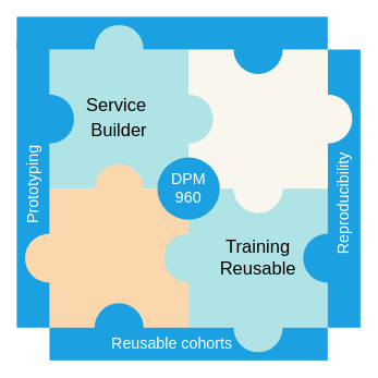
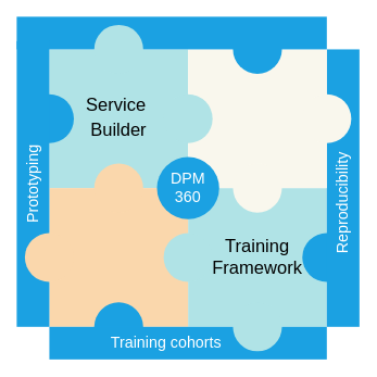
  <mxCell id="0" />
  <mxCell id="1" parent="0" />
- <mxCell id="2" value="&lt;font style=&quot;font-size: 22px&quot;&gt;Training Reusable&lt;/font&gt;" style="whiteSpace=wrap;html=1;aspect=fixed;fillColor=#b0e3e6;strokeColor=none;" vertex="1" parent="1"><mxGeometry x="230" y="230" width="170" height="170" as="geometry" /></mxCell>
+ <mxCell id="2" value="&lt;font style=&quot;font-size: 22px&quot;&gt;Training Framework&lt;/font&gt;" style="whiteSpace=wrap;html=1;aspect=fixed;fillColor=#b0e3e6;strokeColor=none;" vertex="1" parent="1"><mxGeometry x="230" y="230" width="170" height="170" as="geometry" /></mxCell>
  <mxCell id="3" value="" style="ellipse;whiteSpace=wrap;html=1;aspect=fixed;fillColor=#1ba1e2;fontColor=#ffffff;strokeColor=none;" vertex="1" parent="1"><mxGeometry x="370" y="285" width="60" height="60" as="geometry" /></mxCell>
  <mxCell id="4" value="&lt;div style=&quot;text-indent: -36.48px&quot;&gt;Reproducibility&lt;/div&gt;" style="rounded=0;whiteSpace=wrap;html=1;fillColor=#1ba1e2;fontSize=19;align=center;labelPosition=center;verticalLabelPosition=middle;verticalAlign=middle;direction=south;horizontal=0;fontColor=#ffffff;strokeColor=none;" vertex="1" parent="1"><mxGeometry x="400" y="60.01" width="40" height="340" as="geometry" /></mxCell>
  <mxCell id="5" value="&lt;p style=&quot;line-height: 120%&quot;&gt;&lt;font style=&quot;font-size: 22px&quot;&gt;Service&amp;nbsp;&lt;/font&gt;&lt;/p&gt;&lt;p style=&quot;line-height: 120%&quot;&gt;&lt;font style=&quot;font-size: 22px&quot;&gt;Builder&lt;/font&gt;&lt;/p&gt;" style="whiteSpace=wrap;html=1;aspect=fixed;fillColor=#b0e3e6;strokeColor=none;" vertex="1" parent="1"><mxGeometry x="60" y="60" width="170" height="170" as="geometry" /></mxCell>
  <mxCell id="6" value="" style="whiteSpace=wrap;html=1;aspect=fixed;fillColor=#fad7ac;strokeColor=none;" vertex="1" parent="1"><mxGeometry x="60" y="230" width="170" height="170" as="geometry" /></mxCell>
  <mxCell id="7" value="" style="ellipse;whiteSpace=wrap;html=1;aspect=fixed;fillColor=#fad7ac;strokeColor=none;" vertex="1" parent="1"><mxGeometry x="115" y="200" width="60" height="60" as="geometry" /></mxCell>
  <mxCell id="8" value="" style="whiteSpace=wrap;html=1;aspect=fixed;fillColor=#f9f7ed;strokeColor=none;" vertex="1" parent="1"><mxGeometry x="230" y="60" width="170" height="170" as="geometry" /></mxCell>
  <mxCell id="9" value="" style="ellipse;whiteSpace=wrap;html=1;aspect=fixed;fillColor=#f9f7ed;strokeColor=none;" vertex="1" parent="1"><mxGeometry x="285" y="200" width="60" height="60" as="geometry" /></mxCell>
  <mxCell id="10" value="" style="ellipse;whiteSpace=wrap;html=1;aspect=fixed;fillColor=#b0e3e6;strokeColor=none;" vertex="1" parent="1"><mxGeometry x="200" y="285" width="60" height="60" as="geometry" /></mxCell>
  <mxCell id="11" value="" style="ellipse;whiteSpace=wrap;html=1;aspect=fixed;fillColor=#b0e3e6;strokeColor=none;" vertex="1" parent="1"><mxGeometry x="200" y="115" width="60" height="60" as="geometry" /></mxCell>
  <mxCell id="12" value="" style="ellipse;whiteSpace=wrap;html=1;aspect=fixed;fillColor=#1ba1e2;fontColor=#ffffff;strokeColor=none;" vertex="1" parent="1"><mxGeometry x="115" y="370" width="60" height="60" as="geometry" /></mxCell>
  <mxCell id="13" value="" style="ellipse;whiteSpace=wrap;html=1;aspect=fixed;fillColor=#1ba1e2;fontColor=#ffffff;strokeColor=none;" vertex="1" parent="1"><mxGeometry x="30" y="115" width="60" height="60" as="geometry" /></mxCell>
  <mxCell id="14" value="" style="ellipse;whiteSpace=wrap;html=1;aspect=fixed;fillColor=#1ba1e2;fontColor=#ffffff;strokeColor=none;" vertex="1" parent="1"><mxGeometry x="285" y="30" width="60" height="60" as="geometry" /></mxCell>
  <mxCell id="15" value="" style="ellipse;whiteSpace=wrap;html=1;aspect=fixed;fillColor=#f9f7ed;strokeColor=none;" vertex="1" parent="1"><mxGeometry x="370" y="115" width="60" height="60" as="geometry" /></mxCell>
  <mxCell id="16" value="" style="shape=image;verticalLabelPosition=bottom;labelBackgroundColor=#ffffff;verticalAlign=top;aspect=fixed;imageAspect=0;image=https://www.saga-it.com/ce/nmiLEnQu/-/assets/img/ohdsi.png;" vertex="1" parent="1"><mxGeometry x="99.42" y="265" width="91.16" height="100" as="geometry" /></mxCell>
  <mxCell id="17" value="" style="shape=image;verticalLabelPosition=bottom;labelBackgroundColor=#ffffff;verticalAlign=top;aspect=fixed;imageAspect=0;image=https://mlflow.org/docs/0.2.1/_static/MLflow-logo-final-black.png;" vertex="1" parent="1"><mxGeometry x="266" y="125" width="104" height="40" as="geometry" /></mxCell>
- <mxCell id="18" value="DPM 960" style="ellipse;whiteSpace=wrap;html=1;aspect=fixed;fillColor=#1ba1e2;fontSize=19;fontColor=#ffffff;strokeColor=none;" vertex="1" parent="1"><mxGeometry x="191.88" y="191.88" width="76.25" height="76.25" as="geometry" /></mxCell>
- <mxCell id="19" value="&lt;span style=&quot;text-indent: -0.38in&quot;&gt;&amp;nbsp; &amp;nbsp; &amp;nbsp; &amp;nbsp; &amp;nbsp; &amp;nbsp; &amp;nbsp; Reusable cohorts&lt;/span&gt;" style="rounded=0;whiteSpace=wrap;html=1;fillColor=#1ba1e2;fontSize=19;align=left;labelPosition=center;verticalLabelPosition=middle;verticalAlign=middle;fontColor=#ffffff;strokeColor=none;" vertex="1" parent="1"><mxGeometry x="60" y="400" width="340" height="40" as="geometry" /></mxCell>
+ <mxCell id="18" value="DPM 360" style="ellipse;whiteSpace=wrap;html=1;aspect=fixed;fillColor=#1ba1e2;fontSize=19;fontColor=#ffffff;strokeColor=none;" vertex="1" parent="1"><mxGeometry x="191.88" y="191.88" width="76.25" height="76.25" as="geometry" /></mxCell>
+ <mxCell id="19" value="&lt;span style=&quot;text-indent: -0.38in&quot;&gt;&amp;nbsp; &amp;nbsp; &amp;nbsp; &amp;nbsp; &amp;nbsp; &amp;nbsp; &amp;nbsp; Training cohorts&lt;/span&gt;" style="rounded=0;whiteSpace=wrap;html=1;fillColor=#1ba1e2;fontSize=19;align=left;labelPosition=center;verticalLabelPosition=middle;verticalAlign=middle;fontColor=#ffffff;strokeColor=none;" vertex="1" parent="1"><mxGeometry x="60" y="400" width="340" height="40" as="geometry" /></mxCell>
  <mxCell id="20" value="&lt;div style=&quot;text-indent: -36.48px&quot;&gt;&lt;br&gt;&lt;/div&gt;" style="rounded=0;whiteSpace=wrap;html=1;fillColor=#1ba1e2;fontSize=19;align=center;labelPosition=center;verticalLabelPosition=middle;verticalAlign=middle;direction=west;horizontal=1;fontColor=#ffffff;strokeColor=none;" vertex="1" parent="1"><mxGeometry x="20" y="20" width="380.01" height="40" as="geometry" /></mxCell>
  <mxCell id="21" value="" style="ellipse;whiteSpace=wrap;html=1;aspect=fixed;fillColor=#b0e3e6;strokeColor=none;" vertex="1" parent="1"><mxGeometry x="115" y="30" width="60" height="60" as="geometry" /></mxCell>
  <mxCell id="22" value="&lt;div style=&quot;text-indent: -36.48px&quot;&gt;&lt;div class=&quot;O0&quot; style=&quot;margin-top: 0pt ; margin-bottom: 0pt ; margin-left: 0.38in ; text-indent: -0.38in&quot;&gt;Prototyping&lt;/div&gt;&lt;/div&gt;" style="rounded=0;whiteSpace=wrap;html=1;fillColor=#1ba1e2;fontSize=19;align=center;labelPosition=center;verticalLabelPosition=middle;verticalAlign=middle;direction=north;horizontal=0;fontColor=#ffffff;strokeColor=none;" vertex="1" parent="1"><mxGeometry x="20" y="50" width="40" height="350.01" as="geometry" /></mxCell>
  <mxCell id="23" value="" style="ellipse;whiteSpace=wrap;html=1;aspect=fixed;fillColor=#fad7ac;strokeColor=none;" vertex="1" parent="1"><mxGeometry x="30" y="285" width="60" height="60" as="geometry" /></mxCell>
  <mxCell id="24" value="" style="ellipse;whiteSpace=wrap;html=1;aspect=fixed;fillColor=#b0e3e6;strokeColor=none;" vertex="1" parent="1"><mxGeometry x="285" y="370" width="60" height="60" as="geometry" /></mxCell>
